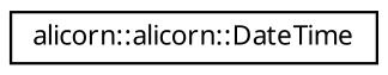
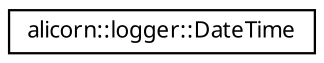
  digraph {
    rankdir=TB
-   n1 [color=black fillcolor=white fontname=Verdana fontsize=10 height=0.2 label="alicorn::alicorn::DateTime" shape=record style=filled width=0.4]
+   n1 [color=black fillcolor=white fontname=Verdana fontsize=10 height=0.2 label="alicorn::logger::DateTime" shape=record style=filled width=0.4]
  }
